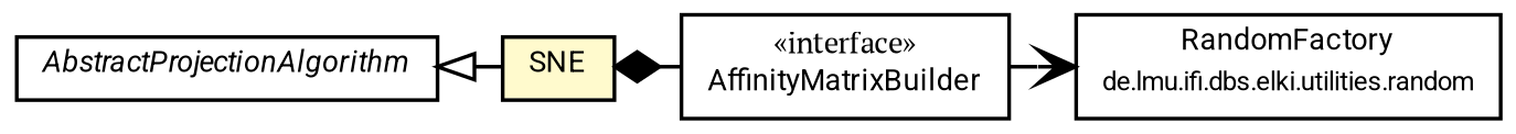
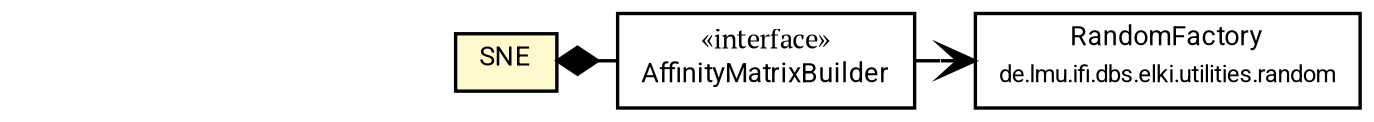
  digraph {
    fontname="PT Serif"
    nodesep=0.15
    rankdir=LR
    ranksep=0.25
    node [fontcolor=black fontname="PT Serif" fontsize=8 margin=0 shape=plaintext]
    edge [color=black dir=back fontname="PT Serif" fontsize=7 labelfontname=Roboto labelfontsize=7]
-   n1 [height=0 label=<<table title="de.lmu.ifi.dbs.elki.algorithm.projection.AbstractProjectionAlgorithm" border="0" cellborder="1" cellspacing="0" cellpadding="2" href="AbstractProjectionAlgorithm.html" target="_parent"> 		<tr><td><table border="0" cellspacing="0" cellpadding="1"> 		<tr><td align="center" balign="center"> <font face="Roboto"><i>AbstractProjectionAlgorithm</i></font> </td></tr> 		</table></td></tr> 		</table>> width=0]
    n2 [height=0 label=<<table title="de.lmu.ifi.dbs.elki.algorithm.projection.SNE" border="0" cellborder="1" cellspacing="0" cellpadding="2" bgcolor="lemonChiffon" href="SNE.html" target="_parent"> 		<tr><td><table border="0" cellspacing="0" cellpadding="1"> 		<tr><td align="center" balign="center"> <font face="Roboto">SNE</font> </td></tr> 		</table></td></tr> 		</table>> width=0]
    n3 [height=0 label=<<table title="de.lmu.ifi.dbs.elki.algorithm.projection.AffinityMatrixBuilder" border="0" cellborder="1" cellspacing="0" cellpadding="2" href="AffinityMatrixBuilder.html" target="_parent"> 		<tr><td><table border="0" cellspacing="0" cellpadding="1"> 		<tr><td align="center" balign="center"> &#171;interface&#187; </td></tr> 		<tr><td align="center" balign="center"> <font face="Roboto">AffinityMatrixBuilder</font> </td></tr> 		</table></td></tr> 		</table>> width=0]
    n4 [height=0 label=<<table title="de.lmu.ifi.dbs.elki.utilities.random.RandomFactory" border="0" cellborder="1" cellspacing="0" cellpadding="2" href="../../utilities/random/RandomFactory.html" target="_parent"> 		<tr><td><table border="0" cellspacing="0" cellpadding="1"> 		<tr><td align="center" balign="center"> <font face="Roboto">RandomFactory</font> </td></tr> 		<tr><td align="center" balign="center"> <font face="Roboto" point-size="7.0">de.lmu.ifi.dbs.elki.utilities.random</font> </td></tr> 		</table></td></tr> 		</table>> width=0]
-   n1 -> n2 [arrowtail=empty weight=10]
    n2 -> n3 [arrowhead=none arrowtail=diamond weight=6]
    n3 -> n4 [arrowhead=open weight=1 dir=""]
  }
